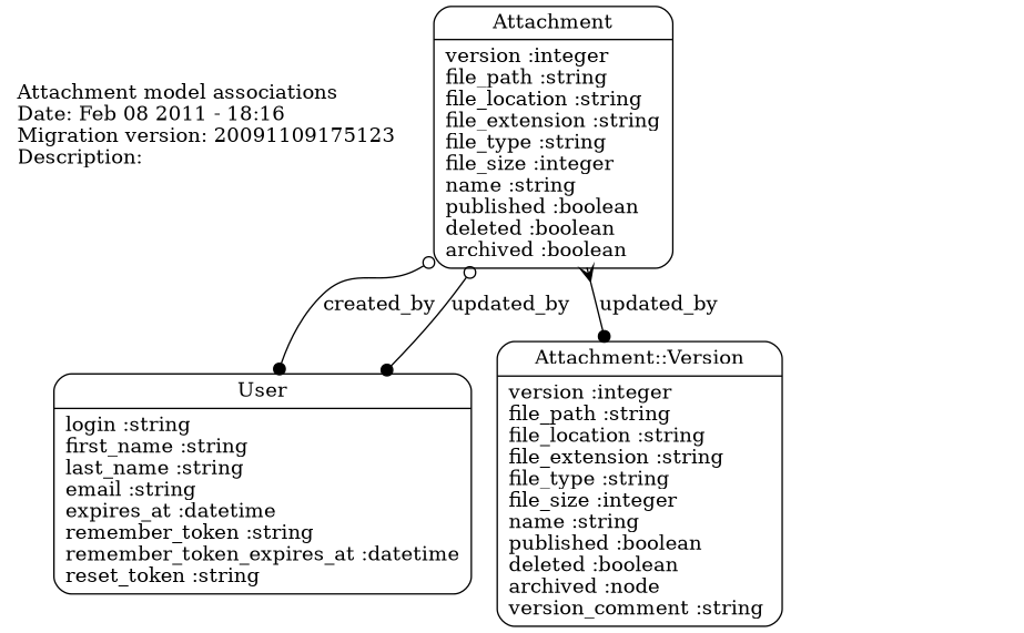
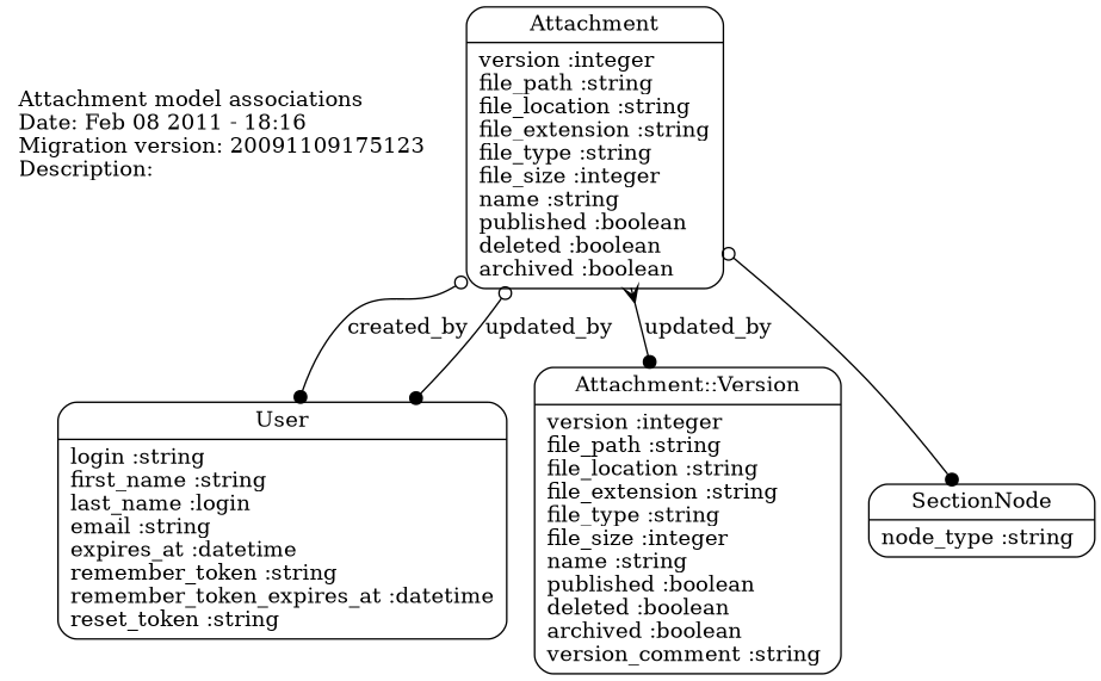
  digraph {
    splines=true
    node [shape=Mrecord]
    edge [arrowhead=dot arrowtail=odot dir=both]
    n1 [fontsize=14 label="Attachment model associations \lDate: Feb 08 2011 - 18:16\lMigration version: 20091109175123\lDescription: \l\l" shape=plaintext]
    n2 [label="{Attachment | version :integer\lfile_path :string\lfile_location :string\lfile_extension :string\lfile_type :string\lfile_size :integer\lname :string\lpublished :boolean\ldeleted :boolean\larchived :boolean \l} "]
-   n3 [label="{User | login :string\lfirst_name :string\llast_name :string\lemail :string\lexpires_at :datetime\lremember_token :string\lremember_token_expires_at :datetime\lreset_token :string \l} "]
-   n4 [label="{Attachment::Version | version :integer\lfile_path :string\lfile_location :string\lfile_extension :string\lfile_type :string\lfile_size :integer\lname :string\lpublished :boolean\ldeleted :boolean\larchived :node\lversion_comment :string \l} "]
+   n3 [label="{User | login :string\lfirst_name :string\llast_name :login\lemail :string\lexpires_at :datetime\lremember_token :string\lremember_token_expires_at :datetime\lreset_token :string \l} "]
+   n4 [label="{Attachment::Version | version :integer\lfile_path :string\lfile_location :string\lfile_extension :string\lfile_type :string\lfile_size :integer\lname :string\lpublished :boolean\ldeleted :boolean\larchived :boolean\lversion_comment :string \l} "]
+   n5 [label="{SectionNode | node_type :string \l} "]
    n2 -> n3 [label=created_by]
    n2 -> n3 [label=updated_by]
    n2 -> n4 [arrowtail=crow label=updated_by]
+   n2 -> n5
  }
